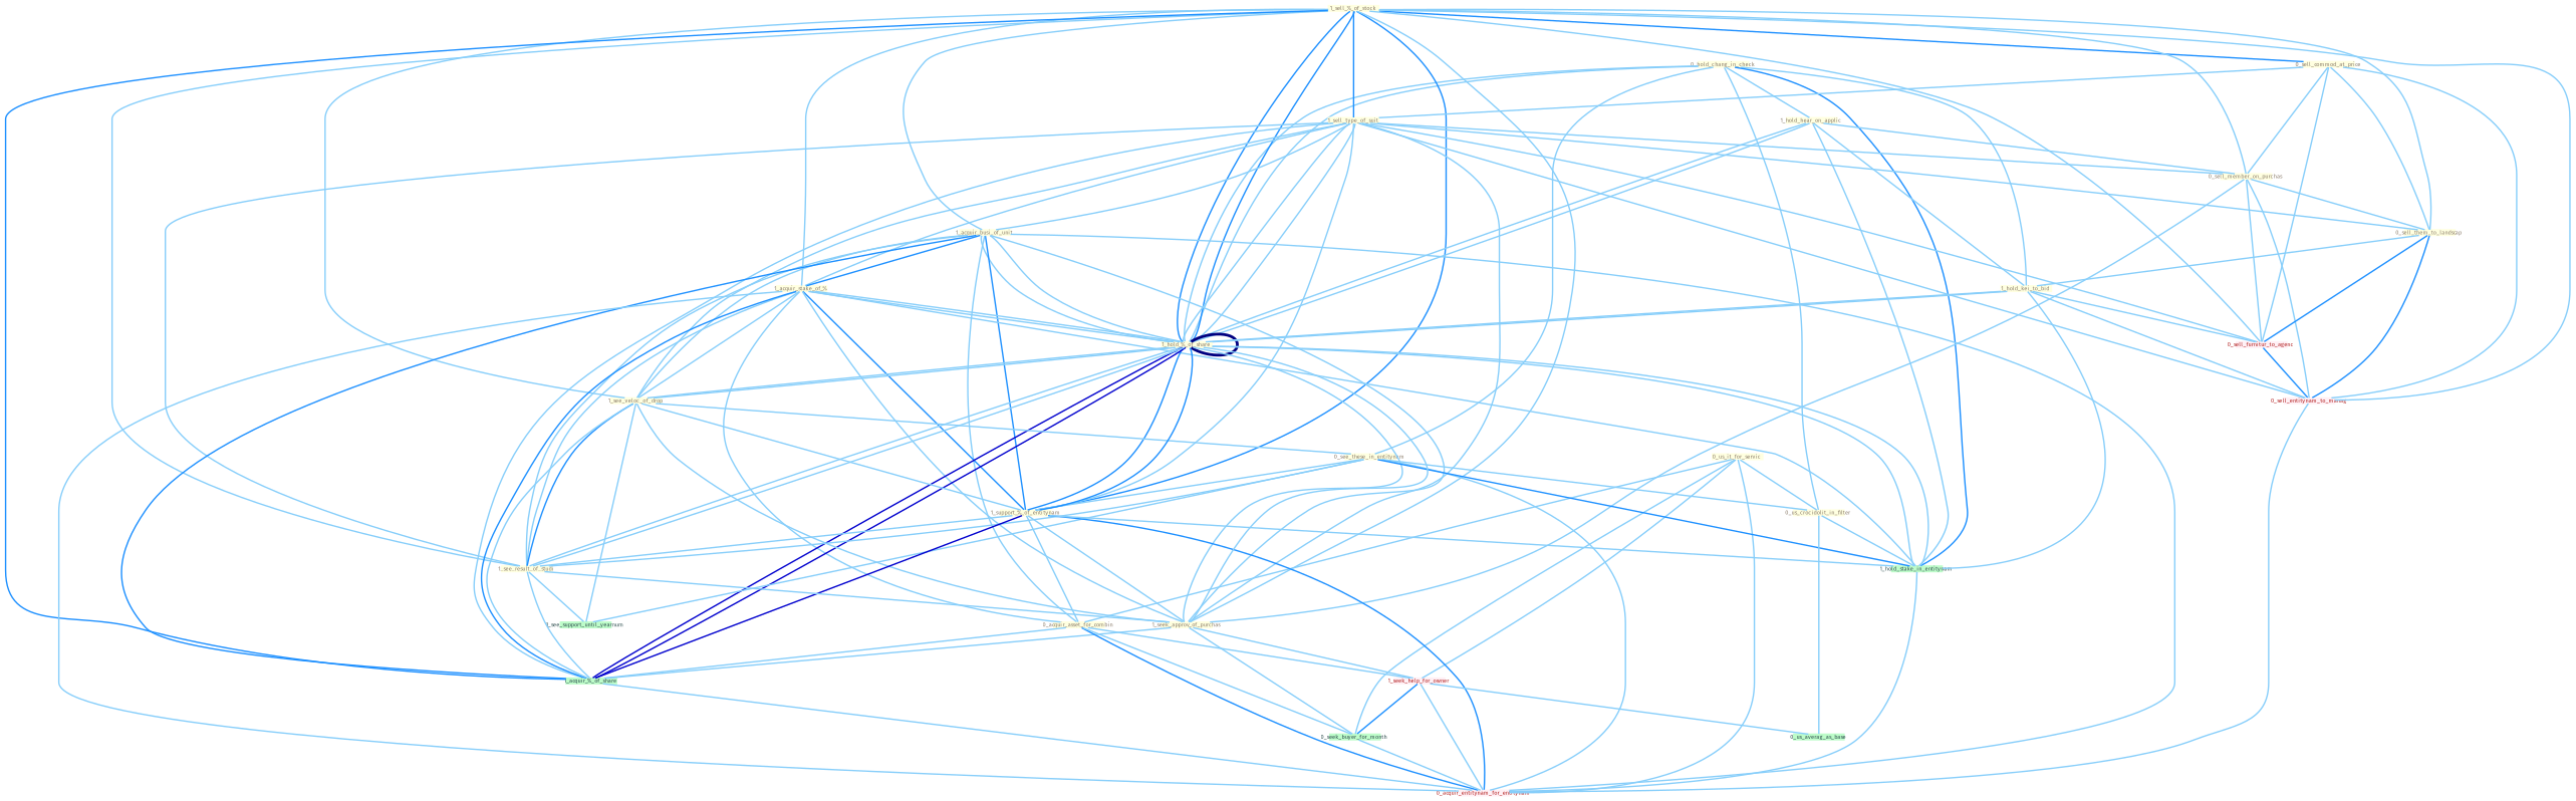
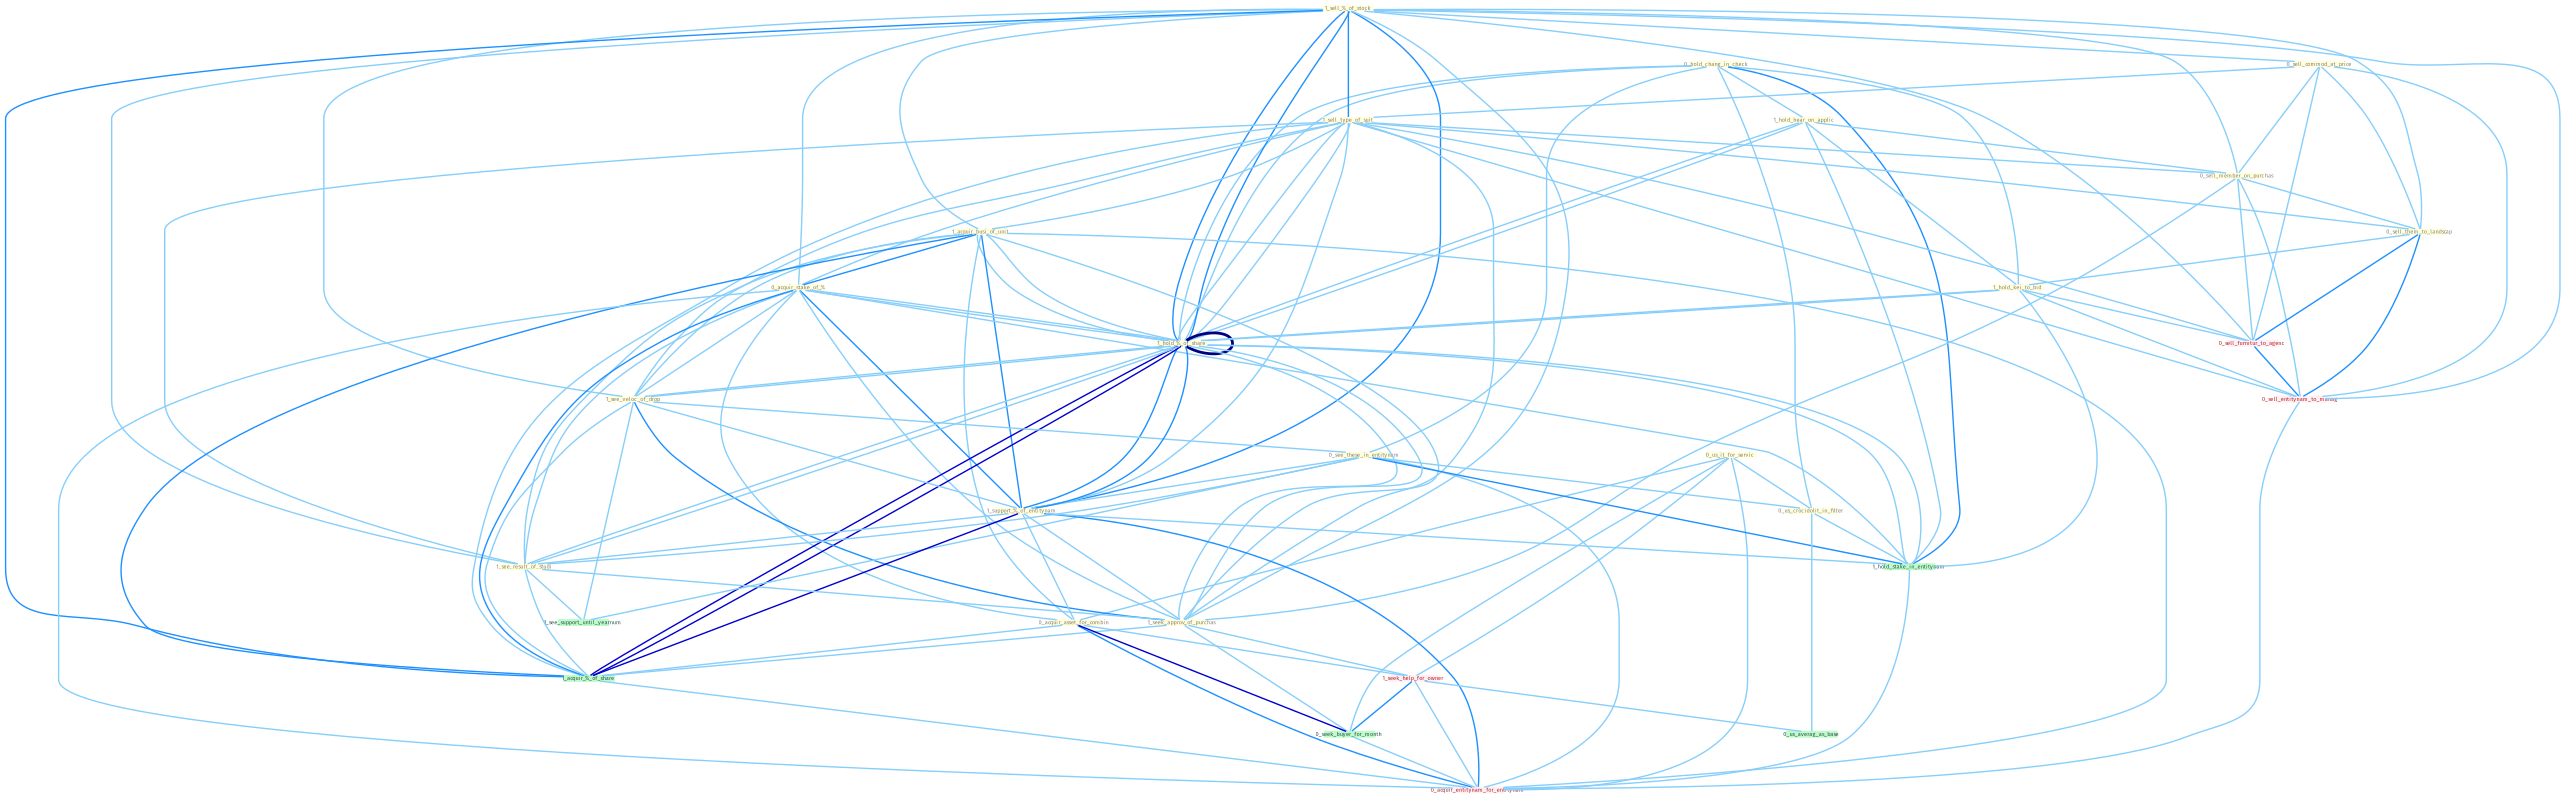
  graph {
    fontname="Fira Sans"
    node [color="#ffffe0" fixedsize=true fontcolor="#8b7d6b" fontname="Fira Sans" fontsize=4 shape=polygon style=filled]
    edge [color="#87cefa" fontname="Fira Sans" w=1]
    "0_hold_chang_in_check " [height=.06 width=.5]
    "1_sell_%_of_stock " [height=.06 width=.5]
    "0_sell_commod_at_price " [height=.06 width=.5]
    "1_sell_type_of_suit " [height=.06 width=.5]
    "1_hold_hear_on_applic " [height=.06 width=.5]
    "0_sell_member_on_purchas " [height=.06 width=.5]
    "1_acquir_busi_of_unit " [height=.06 width=.5]
-   "1_acquir_stake_of_% " [height=.06 width=.5]
+   "1_acquir_stake_of_% " [height=.06 width=.5 label="0_acquir_stake_of_%"]
    "1_hold_%_of_share " [height=.06 width=.5]
    "0_us_it_for_servic " [height=.06 width=.5]
    "1_see_veloc_of_drop " [height=.06 width=.5]
    "0_see_these_in_entitynam " [height=.06 width=.5]
    "0_us_crocidolit_in_filter " [height=.06 width=.5]
    n14 [height=.06 label="1_support_%_of_entitynam" width=.5]
    "0_sell_them_to_landscap " [height=.06 width=.5]
    "1_see_result_of_studi " [height=.06 width=.5]
    "1_hold_kei_to_bid " [height=.06 width=.5]
    "1_seek_approv_of_purchas " [height=.06 width=.5]
    "0_acquir_asset_for_combin " [height=.06 width=.5]
    "1_seek_help_for_owner " [color="#fff0f5" fontcolor="#b22222" height=.06 width=.5]
    "0_sell_furnitur_to_agenc " [color="#fff0f5" fontcolor="#b22222" height=.06 width=.5]
    "0_sell_entitynam_to_manag " [color="#fff0f5" fontcolor="#b22222" height=.06 width=.5]
    "0_acquir_entitynam_for_entitynam " [color="#fff0f5" fontcolor="#b22222" height=.06 width=.5]
    "1_hold_stake_in_entitynam " [color="#BDFCC9" fontcolor="#2f4f4f" height=.06 width=.5]
    "1_acquir_%_of_share " [color="#BDFCC9" fontcolor="#2f4f4f" height=.06 width=.5]
    "0_seek_buyer_for_month " [color="#BDFCC9" fontcolor="#2f4f4f" height=.06 width=.5]
    "1_see_support_until_yearnum " [color="#BDFCC9" fontcolor="#2f4f4f" height=.06 width=.5]
    "0_us_averag_as_base " [color="#BDFCC9" fontcolor="#2f4f4f" height=.06 width=.5]
    subgraph sub_1 {
      "0_hold_chang_in_check "
      "1_sell_%_of_stock "
      "0_sell_commod_at_price "
      "1_sell_type_of_suit "
      "1_hold_hear_on_applic "
      "0_sell_member_on_purchas "
      "1_acquir_busi_of_unit "
      "1_acquir_stake_of_% "
      "1_hold_%_of_share "
      "0_us_it_for_servic "
      "1_see_veloc_of_drop "
      "0_see_these_in_entitynam "
      "0_us_crocidolit_in_filter "
      n14
      "0_sell_them_to_landscap "
      "1_see_result_of_studi "
      "1_hold_kei_to_bid "
      "1_seek_approv_of_purchas "
      "0_acquir_asset_for_combin "
    }
    subgraph sub_2 {
      "1_seek_help_for_owner "
      "0_sell_furnitur_to_agenc "
      "0_sell_entitynam_to_manag "
      "0_acquir_entitynam_for_entitynam "
    }
    "0_hold_chang_in_check " -- "1_hold_hear_on_applic "
    "0_hold_chang_in_check " -- "1_hold_%_of_share "
    "0_hold_chang_in_check " -- "1_hold_%_of_share "
    "0_hold_chang_in_check " -- "0_see_these_in_entitynam "
    "0_hold_chang_in_check " -- "0_us_crocidolit_in_filter "
    "0_hold_chang_in_check " -- "1_hold_kei_to_bid "
    "0_hold_chang_in_check " -- "1_hold_stake_in_entitynam " [color="#1e90ff" w=2]
-   "1_sell_%_of_stock " -- "0_sell_commod_at_price " [color="#1e90ff"]
+   "1_sell_%_of_stock " -- "0_sell_commod_at_price "
    "1_sell_%_of_stock " -- "1_sell_type_of_suit " [color="#1e90ff" w=2]
    "1_sell_%_of_stock " -- "0_sell_member_on_purchas "
    "1_sell_%_of_stock " -- "1_acquir_busi_of_unit "
    "1_sell_%_of_stock " -- "1_acquir_stake_of_% "
    "1_sell_%_of_stock " -- "1_hold_%_of_share " [color="#1e90ff" w=2]
    "1_sell_%_of_stock " -- "1_hold_%_of_share " [color="#1e90ff" w=2]
    "1_sell_%_of_stock " -- "1_see_veloc_of_drop "
    "1_sell_%_of_stock " -- n14 [color="#1e90ff" w=2]
    "1_sell_%_of_stock " -- "0_sell_them_to_landscap "
    "1_sell_%_of_stock " -- "1_see_result_of_studi "
    "1_sell_%_of_stock " -- "1_seek_approv_of_purchas "
    "1_sell_%_of_stock " -- "0_sell_furnitur_to_agenc "
    "1_sell_%_of_stock " -- "0_sell_entitynam_to_manag "
    "1_sell_%_of_stock " -- "1_acquir_%_of_share " [color="#1e90ff" w=2]
    "0_sell_commod_at_price " -- "1_sell_type_of_suit "
    "0_sell_commod_at_price " -- "0_sell_member_on_purchas "
    "0_sell_commod_at_price " -- "0_sell_them_to_landscap "
    "0_sell_commod_at_price " -- "0_sell_furnitur_to_agenc "
    "0_sell_commod_at_price " -- "0_sell_entitynam_to_manag "
    "1_sell_type_of_suit " -- "0_sell_member_on_purchas "
    "1_sell_type_of_suit " -- "1_acquir_busi_of_unit "
    "1_sell_type_of_suit " -- "1_acquir_stake_of_% "
    "1_sell_type_of_suit " -- "1_hold_%_of_share "
    "1_sell_type_of_suit " -- "1_hold_%_of_share "
    "1_sell_type_of_suit " -- "1_see_veloc_of_drop "
    "1_sell_type_of_suit " -- n14
    "1_sell_type_of_suit " -- "0_sell_them_to_landscap "
    "1_sell_type_of_suit " -- "1_see_result_of_studi "
    "1_sell_type_of_suit " -- "1_seek_approv_of_purchas "
    "1_sell_type_of_suit " -- "0_sell_furnitur_to_agenc "
    "1_sell_type_of_suit " -- "0_sell_entitynam_to_manag "
    "1_sell_type_of_suit " -- "1_acquir_%_of_share "
    "1_hold_hear_on_applic " -- "0_sell_member_on_purchas "
    "1_hold_hear_on_applic " -- "1_hold_%_of_share "
    "1_hold_hear_on_applic " -- "1_hold_%_of_share "
    "1_hold_hear_on_applic " -- "1_hold_kei_to_bid "
    "1_hold_hear_on_applic " -- "1_hold_stake_in_entitynam "
    "0_sell_member_on_purchas " -- "0_sell_them_to_landscap "
    "0_sell_member_on_purchas " -- "1_seek_approv_of_purchas "
    "0_sell_member_on_purchas " -- "0_sell_furnitur_to_agenc "
    "0_sell_member_on_purchas " -- "0_sell_entitynam_to_manag "
    "1_acquir_busi_of_unit " -- "1_acquir_stake_of_% " [color="#1e90ff" w=2]
    "1_acquir_busi_of_unit " -- "1_hold_%_of_share "
    "1_acquir_busi_of_unit " -- "1_hold_%_of_share "
    "1_acquir_busi_of_unit " -- "1_see_veloc_of_drop "
    "1_acquir_busi_of_unit " -- n14 [color="#1e90ff" w=2]
    "1_acquir_busi_of_unit " -- "1_see_result_of_studi "
    "1_acquir_busi_of_unit " -- "1_seek_approv_of_purchas "
    "1_acquir_busi_of_unit " -- "0_acquir_asset_for_combin "
    "1_acquir_busi_of_unit " -- "0_acquir_entitynam_for_entitynam "
    "1_acquir_busi_of_unit " -- "1_acquir_%_of_share " [color="#1e90ff" w=2]
    "1_acquir_stake_of_% " -- "1_hold_%_of_share "
    "1_acquir_stake_of_% " -- "1_hold_%_of_share "
    "1_acquir_stake_of_% " -- "1_see_veloc_of_drop "
    "1_acquir_stake_of_% " -- n14 [color="#1e90ff" w=2]
    "1_acquir_stake_of_% " -- "1_see_result_of_studi "
    "1_acquir_stake_of_% " -- "1_seek_approv_of_purchas "
    "1_acquir_stake_of_% " -- "0_acquir_asset_for_combin "
    "1_acquir_stake_of_% " -- "0_acquir_entitynam_for_entitynam "
    "1_acquir_stake_of_% " -- "1_hold_stake_in_entitynam "
    "1_acquir_stake_of_% " -- "1_acquir_%_of_share " [color="#1e90ff" w=2]
    "1_hold_%_of_share " -- "1_hold_%_of_share " [color="#000080" style=bold w=4]
    "1_hold_%_of_share " -- "1_see_veloc_of_drop "
    "1_hold_%_of_share " -- n14 [color="#1e90ff" w=2]
    "1_hold_%_of_share " -- "1_see_result_of_studi "
    "1_hold_%_of_share " -- "1_hold_kei_to_bid "
    "1_hold_%_of_share " -- "1_seek_approv_of_purchas "
    "1_hold_%_of_share " -- "1_hold_stake_in_entitynam "
    "1_hold_%_of_share " -- "1_hold_stake_in_entitynam "
    "1_hold_%_of_share " -- "1_acquir_%_of_share " [color="#0000cd" w=3]
    "1_hold_%_of_share " -- "1_acquir_%_of_share " [color="#0000cd" w=3]
    "0_us_it_for_servic " -- "0_us_crocidolit_in_filter "
    "0_us_it_for_servic " -- "0_acquir_asset_for_combin "
    "0_us_it_for_servic " -- "1_seek_help_for_owner "
    "0_us_it_for_servic " -- "0_acquir_entitynam_for_entitynam "
    "0_us_it_for_servic " -- "0_seek_buyer_for_month "
    "1_see_veloc_of_drop " -- "1_hold_%_of_share "
    "1_see_veloc_of_drop " -- "0_see_these_in_entitynam "
    "1_see_veloc_of_drop " -- n14
-   "1_see_veloc_of_drop " -- "1_see_result_of_studi " [color="#1e90ff" w=2]
-   "1_see_veloc_of_drop " -- "1_seek_approv_of_purchas "
+   "1_see_veloc_of_drop " -- "1_seek_approv_of_purchas " [color="#1e90ff"]
    "1_see_veloc_of_drop " -- "1_acquir_%_of_share "
    "1_see_veloc_of_drop " -- "1_see_support_until_yearnum "
    "0_see_these_in_entitynam " -- "0_us_crocidolit_in_filter "
    "0_see_these_in_entitynam " -- n14
    "0_see_these_in_entitynam " -- "1_see_result_of_studi "
    "0_see_these_in_entitynam " -- "0_acquir_entitynam_for_entitynam "
    "0_see_these_in_entitynam " -- "1_hold_stake_in_entitynam " [color="#1e90ff" w=2]
    "0_see_these_in_entitynam " -- "1_see_support_until_yearnum "
    "0_us_crocidolit_in_filter " -- "1_hold_stake_in_entitynam "
    "0_us_crocidolit_in_filter " -- "0_us_averag_as_base "
    n14 -- "1_hold_%_of_share " [color="#1e90ff" w=2]
    n14 -- "1_see_result_of_studi "
    n14 -- "1_seek_approv_of_purchas "
    n14 -- "0_acquir_asset_for_combin "
    n14 -- "0_acquir_entitynam_for_entitynam " [color="#1e90ff" w=2]
    n14 -- "1_hold_stake_in_entitynam "
    n14 -- "1_acquir_%_of_share " [color="#0000cd" w=3]
    "0_sell_them_to_landscap " -- "1_hold_kei_to_bid "
    "0_sell_them_to_landscap " -- "0_sell_furnitur_to_agenc " [color="#1e90ff" w=2]
    "0_sell_them_to_landscap " -- "0_sell_entitynam_to_manag " [color="#1e90ff" w=2]
    "1_see_result_of_studi " -- "1_hold_%_of_share "
    "1_see_result_of_studi " -- "1_seek_approv_of_purchas "
    "1_see_result_of_studi " -- "1_acquir_%_of_share "
    "1_see_result_of_studi " -- "1_see_support_until_yearnum "
    "1_hold_kei_to_bid " -- "1_hold_%_of_share "
    "1_hold_kei_to_bid " -- "0_sell_furnitur_to_agenc "
    "1_hold_kei_to_bid " -- "0_sell_entitynam_to_manag "
    "1_hold_kei_to_bid " -- "1_hold_stake_in_entitynam "
    "1_seek_approv_of_purchas " -- "1_hold_%_of_share "
    "1_seek_approv_of_purchas " -- "1_seek_help_for_owner "
    "1_seek_approv_of_purchas " -- "1_acquir_%_of_share "
    "1_seek_approv_of_purchas " -- "0_seek_buyer_for_month "
    "0_acquir_asset_for_combin " -- "1_seek_help_for_owner "
    "0_acquir_asset_for_combin " -- "0_acquir_entitynam_for_entitynam " [color="#1e90ff" w=2]
    "0_acquir_asset_for_combin " -- "1_acquir_%_of_share "
-   "0_acquir_asset_for_combin " -- "0_seek_buyer_for_month "
+   "0_acquir_asset_for_combin " -- "0_seek_buyer_for_month " [color="#0000cd"]
    "1_seek_help_for_owner " -- "0_acquir_entitynam_for_entitynam "
    "1_seek_help_for_owner " -- "0_seek_buyer_for_month " [color="#1e90ff" w=2]
    "1_seek_help_for_owner " -- "0_us_averag_as_base "
    "0_sell_furnitur_to_agenc " -- "0_sell_entitynam_to_manag " [color="#1e90ff" w=2]
    "0_sell_entitynam_to_manag " -- "0_acquir_entitynam_for_entitynam "
    "1_hold_stake_in_entitynam " -- "0_acquir_entitynam_for_entitynam "
    "1_acquir_%_of_share " -- "0_acquir_entitynam_for_entitynam "
    "0_seek_buyer_for_month " -- "0_acquir_entitynam_for_entitynam "
  }
